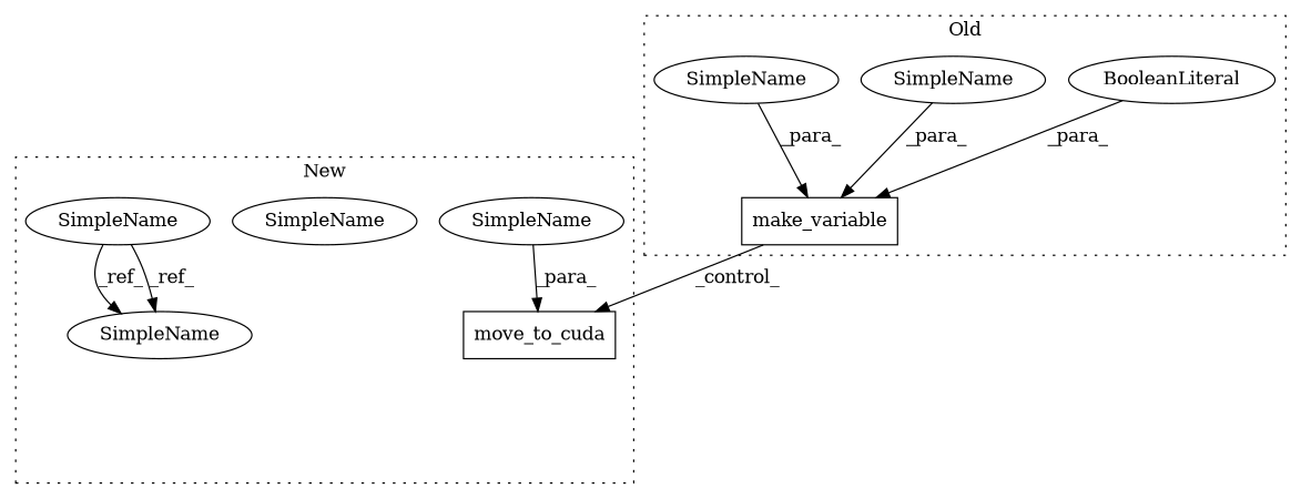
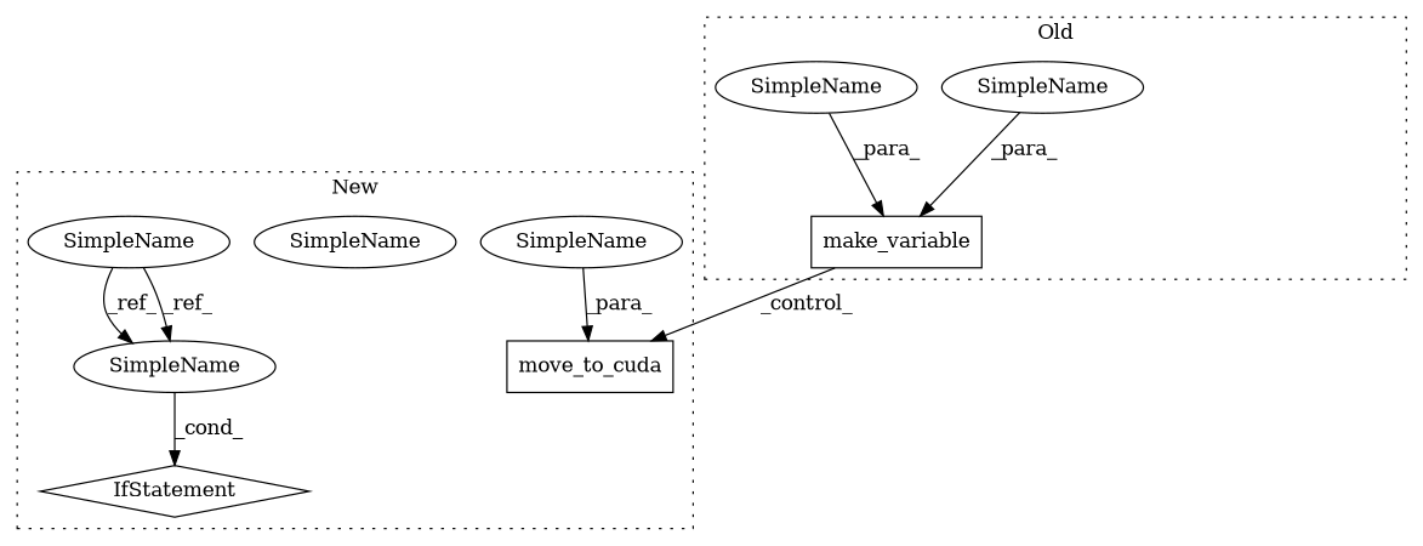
  digraph {
    node [a=42 l=4 s=868 shape=ellipse]
    n1 [a=32 l="14,1" label=make_variable s="847,877" shape=box]
-   n2 [a=9 label=BooleanLiteral]
    n3 [l=6 label=SimpleName s=861]
    n4 [label=SimpleName s=873]
+   n5 [a=25 l=3 label=IfStatement s=846 shape=diamond]
    n6 [label=SimpleName s=491]
    n7 [a=32 l="13,1" label=move_to_cuda s="855,874" shape=box]
    n8 [label=SimpleName s=842]
    n9 [l=6 label=SimpleName]
    n10 [label=SimpleName s=842]
    subgraph cluster_1 {
      label=Old
      style=dotted
      n1
-     n2
      n3
      n4
    }
    subgraph cluster_2 {
      label=New
      style=dotted
+     n5
      n6
      n7
      n8
      n9
      n10
    }
    n1 -> n7 [label=_control_]
-   n2 -> n1 [label=_para_]
    n3 -> n1 [label=_para_]
    n4 -> n1 [label=_para_]
    n6 -> n10 [label=_ref_]
    n6 -> n10 [label=_ref_]
    n9 -> n7 [label=_para_]
+   n10 -> n5 [label=_cond_]
  }
